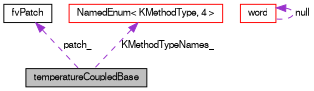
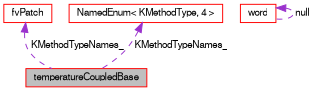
  digraph {
    node [color=black fontname=FreeSans fontsize=10 shape=record]
    edge [color=darkorchid3 dir=back fontname=FreeSans fontsize=10 labelfontname=FreeSans labelfontsize=10 style=dashed]
-   n1 [fillcolor=grey75 fontcolor=black height=0.2 label=temperatureCoupledBase style=filled width=0.4]
-   n2 [height=0.2 label=fvPatch width=0.4]
+   n1 [color=red fillcolor=grey75 fontcolor=black height=0.2 label=temperatureCoupledBase style=filled width=0.4]
+   n2 [color=red height=0.2 label=fvPatch width=0.4]
    n3 [color=red height=0.2 label=word width=0.4]
    n4 [color=red height=0.2 label="NamedEnum\< KMethodType, 4 \>" width=0.4]
-   n2 -> n1 [label=" patch_"]
+   n2 -> n1 [label=" KMethodTypeNames_"]
    n3 -> n3 [label=" null"]
    n4 -> n1 [label=" KMethodTypeNames_"]
  }
